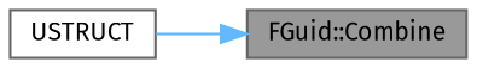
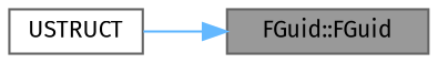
  digraph {
    rankdir=RL
    fontname="Fira Sans"
    node [fontname="Fira Sans" fontsize=10 shape=box style=filled]
-   n1 [color=gray40 fillcolor=grey60 fontcolor=black height=0.2 label="FGuid::Combine" width=0.4]
+   n1 [color=gray40 fillcolor=grey60 fontcolor=black height=0.2 label="FGuid::FGuid" width=0.4]
    n2 [color=grey40 fillcolor=white height=0.2 label=USTRUCT width=0.4]
    n1 -> n2 [color=steelblue1 dir=back fontname="Fira Sans" fontsize=10 labelfontname=Helvetica labelfontsize=10 style=solid]
  }
